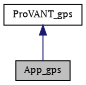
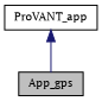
  digraph {
    rankdir=TB
    fontname="PT Serif"
    node [color=black fontname="PT Serif" fontsize=10 shape=record style=filled]
    n1 [fillcolor=grey75 fontcolor=black height=0.2 label=App_gps width=0.4]
-   n2 [fillcolor=white height=0.2 label=ProVANT_gps width=0.4]
+   n2 [fillcolor=white height=0.2 label=ProVANT_app width=0.4]
    n2 -> n1 [color=midnightblue dir=back fontname="PT Serif" fontsize=10 labelfontname=Helvetica labelfontsize=10 shape=plaintext style=solid]
  }
